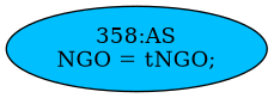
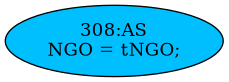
  strict digraph {
-   n1 [ast="<pyverilog.vparser.ast.Assign object at 0x7f9359f3ec50>" def_var="['NGO']" fillcolor=deepskyblue label="358:AS\nNGO = tNGO;" statements="[]" style=filled typ=Assign use_var="['tNGO']"]
+   n1 [ast="<pyverilog.vparser.ast.Assign object at 0x7f9359f3ec50>" def_var="['NGO']" fillcolor=deepskyblue label="308:AS\nNGO = tNGO;" statements="[]" style=filled typ=Assign use_var="['tNGO']"]
  }
